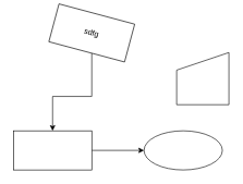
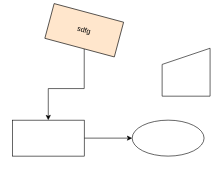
  <mxCell id="0" />
  <mxCell id="1" parent="0" />
  <mxCell id="2" value="" style="edgeStyle=orthogonalEdgeStyle;rounded=0;orthogonalLoop=1;jettySize=auto;html=1;" parent="1" source="3" target="5" edge="1"><mxGeometry relative="1" as="geometry" /></mxCell>
- <mxCell id="3" value="sdfg" style="rounded=0;whiteSpace=wrap;html=1;rotation=15;" parent="1" vertex="1"><mxGeometry x="80" y="20" width="120" height="60" as="geometry" /></mxCell>
+ <mxCell id="3" value="sdfg" style="rounded=0;whiteSpace=wrap;html=1;rotation=15;fillColor=#ffe6cc;" parent="1" vertex="1"><mxGeometry x="80" y="20" width="120" height="60" as="geometry" /></mxCell>
  <mxCell id="4" value="" style="edgeStyle=orthogonalEdgeStyle;rounded=0;orthogonalLoop=1;jettySize=auto;html=1;" parent="1" source="5" target="6" edge="1"><mxGeometry relative="1" as="geometry" /></mxCell>
  <mxCell id="5" value="" style="rounded=0;whiteSpace=wrap;html=1;" parent="1" vertex="1"><mxGeometry x="20" y="200" width="120" height="60" as="geometry" /></mxCell>
  <mxCell id="6" value="" style="ellipse;whiteSpace=wrap;html=1;rounded=0;" parent="1" vertex="1"><mxGeometry x="220" y="200" width="120" height="60" as="geometry" /></mxCell>
  <mxCell id="7" value="" style="shape=manualInput;whiteSpace=wrap;html=1;size=27;" vertex="1" parent="1"><mxGeometry x="270" y="80" width="80" height="80" as="geometry" /></mxCell>
